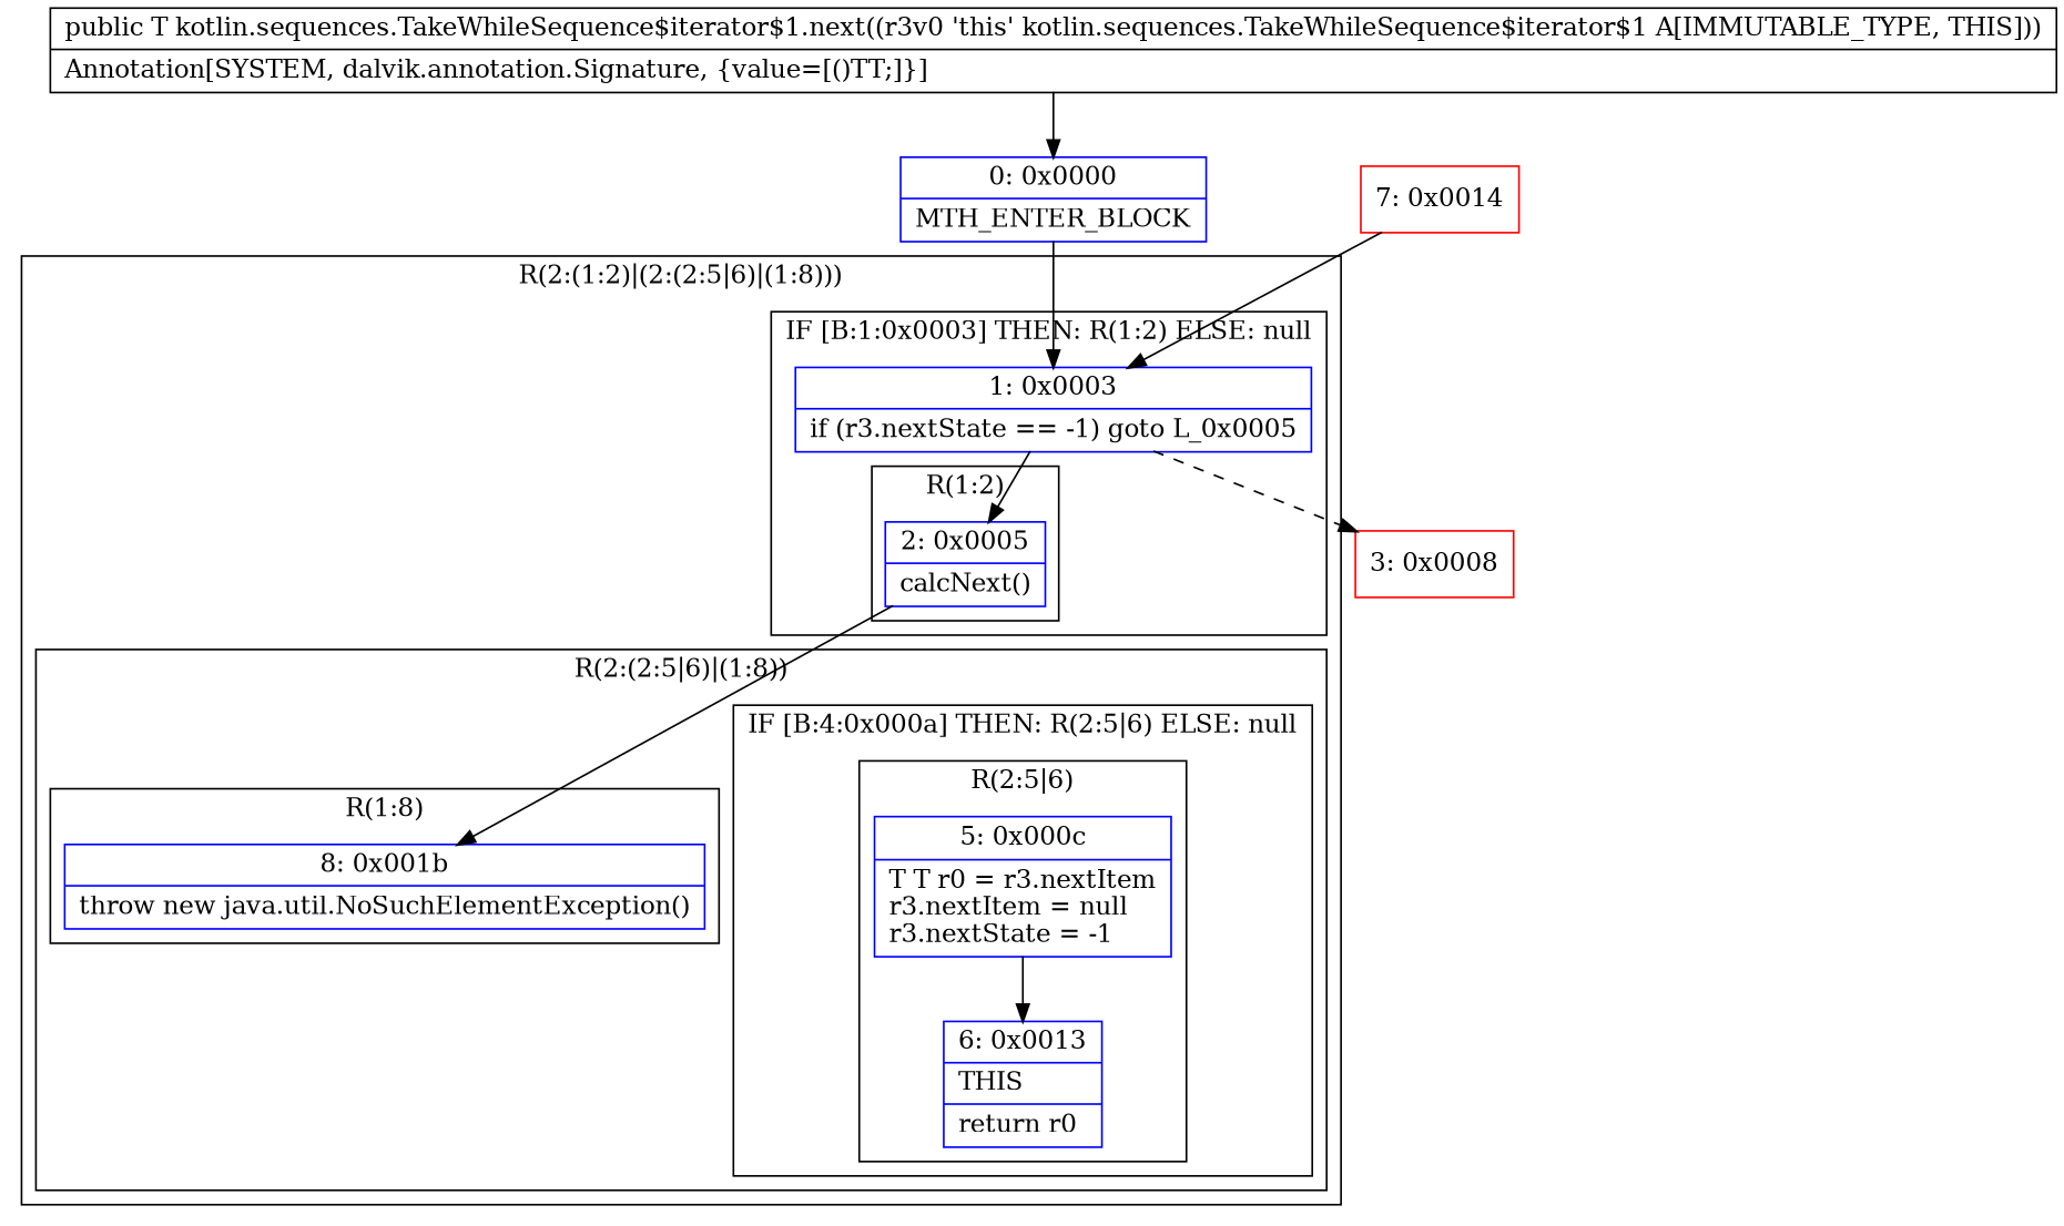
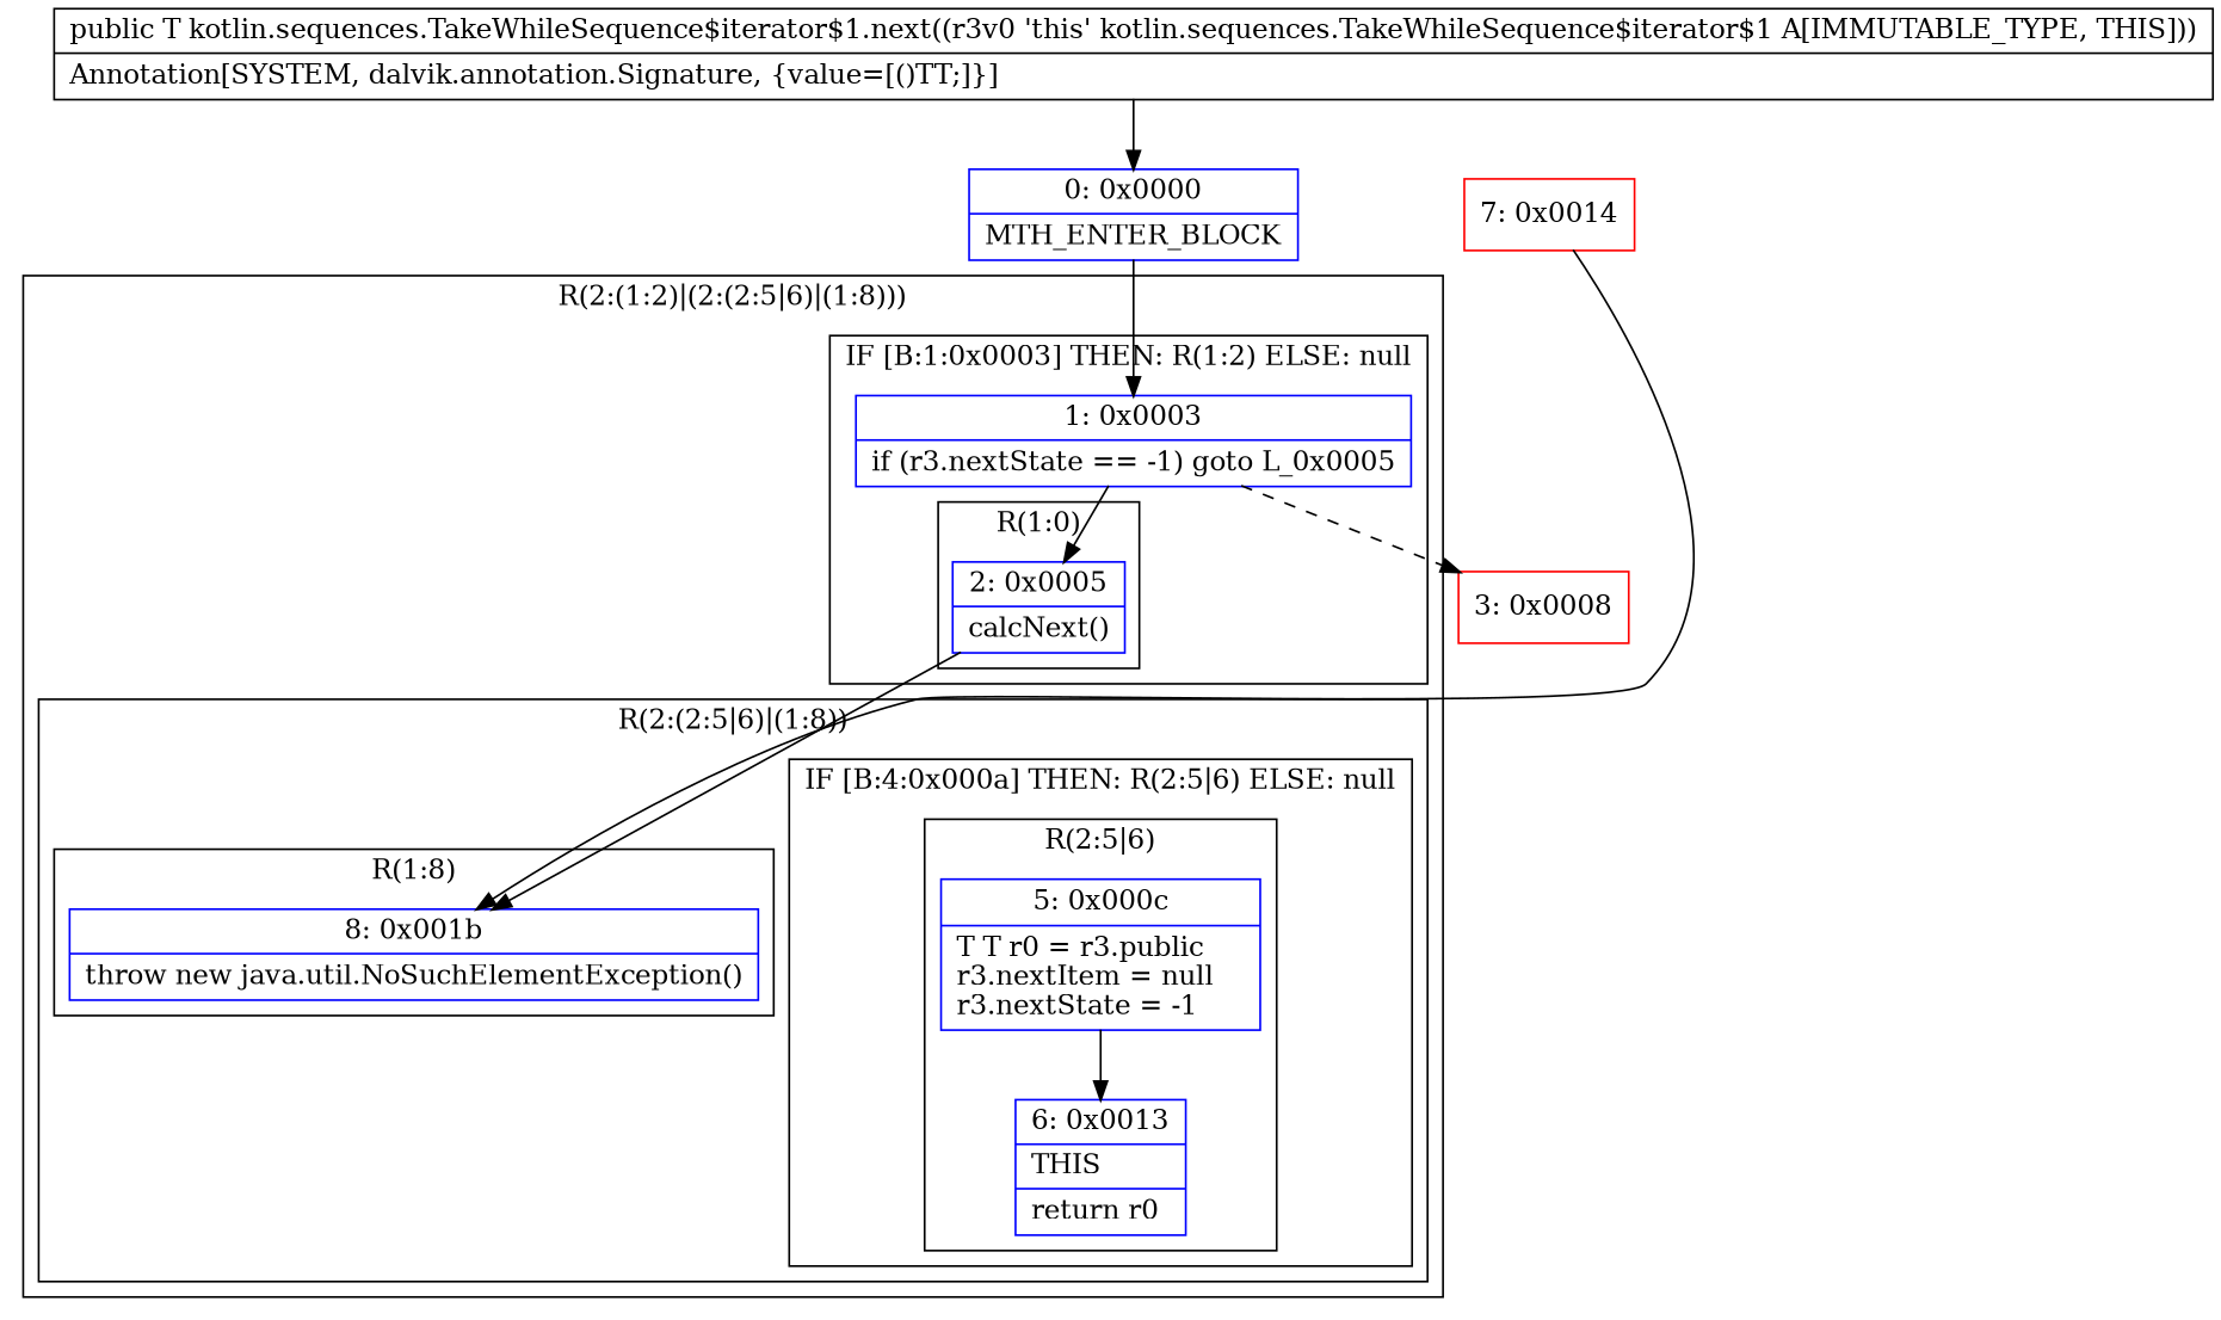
  digraph {
    node [color=blue shape=record]
    n1 [label="{2\:\ 0x0005|calcNext()\l}"]
    n2 [label="{1\:\ 0x0003|if (r3.nextState == \-1) goto L_0x0005\l}"]
-   n3 [label="{5\:\ 0x000c|T T r0 = r3.nextItem\lr3.nextItem = null\lr3.nextState = \-1\l}"]
+   n3 [label="{5\:\ 0x000c|T T r0 = r3.public\lr3.nextItem = null\lr3.nextState = \-1\l}"]
    n4 [label="{6\:\ 0x0013|THIS\l|return r0\l}"]
    n5 [label="{8\:\ 0x001b|throw new java.util.NoSuchElementException()\l}"]
    n6 [color=red label="{3\:\ 0x0008}"]
    n7 [color=red label="{7\:\ 0x0014}"]
    n8 [label="{0\:\ 0x0000|MTH_ENTER_BLOCK\l}"]
    n9 [label="{public T kotlin.sequences.TakeWhileSequence$iterator$1.next((r3v0 'this' kotlin.sequences.TakeWhileSequence$iterator$1 A[IMMUTABLE_TYPE, THIS]))  | Annotation[SYSTEM, dalvik.annotation.Signature, \{value=[()TT;]\}]\l}" color=""]
    subgraph cluster_1 {
      label="R(2:(1:2)|(2:(2:5|6)|(1:8)))"
      subgraph cluster_2 {
        label="IF [B:1:0x0003] THEN: R(1:2) ELSE: null"
        n2
        subgraph cluster_3 {
-         label="R(1:2)"
+         label="R(1:0)"
          n1
        }
      }
      subgraph cluster_4 {
        label="R(2:(2:5|6)|(1:8))"
        subgraph cluster_5 {
          label="IF [B:4:0x000a] THEN: R(2:5|6) ELSE: null"
          subgraph cluster_6 {
            label="R(2:5|6)"
            n3
            n4
          }
        }
        subgraph cluster_7 {
          label="R(1:8)"
          n5
        }
      }
    }
    n1 -> n5
    n2 -> n1
    n2 -> n6 [style=dashed]
    n3 -> n4
-   n7 -> n2
+   n7 -> n5
    n8 -> n2
    n9 -> n8
  }
